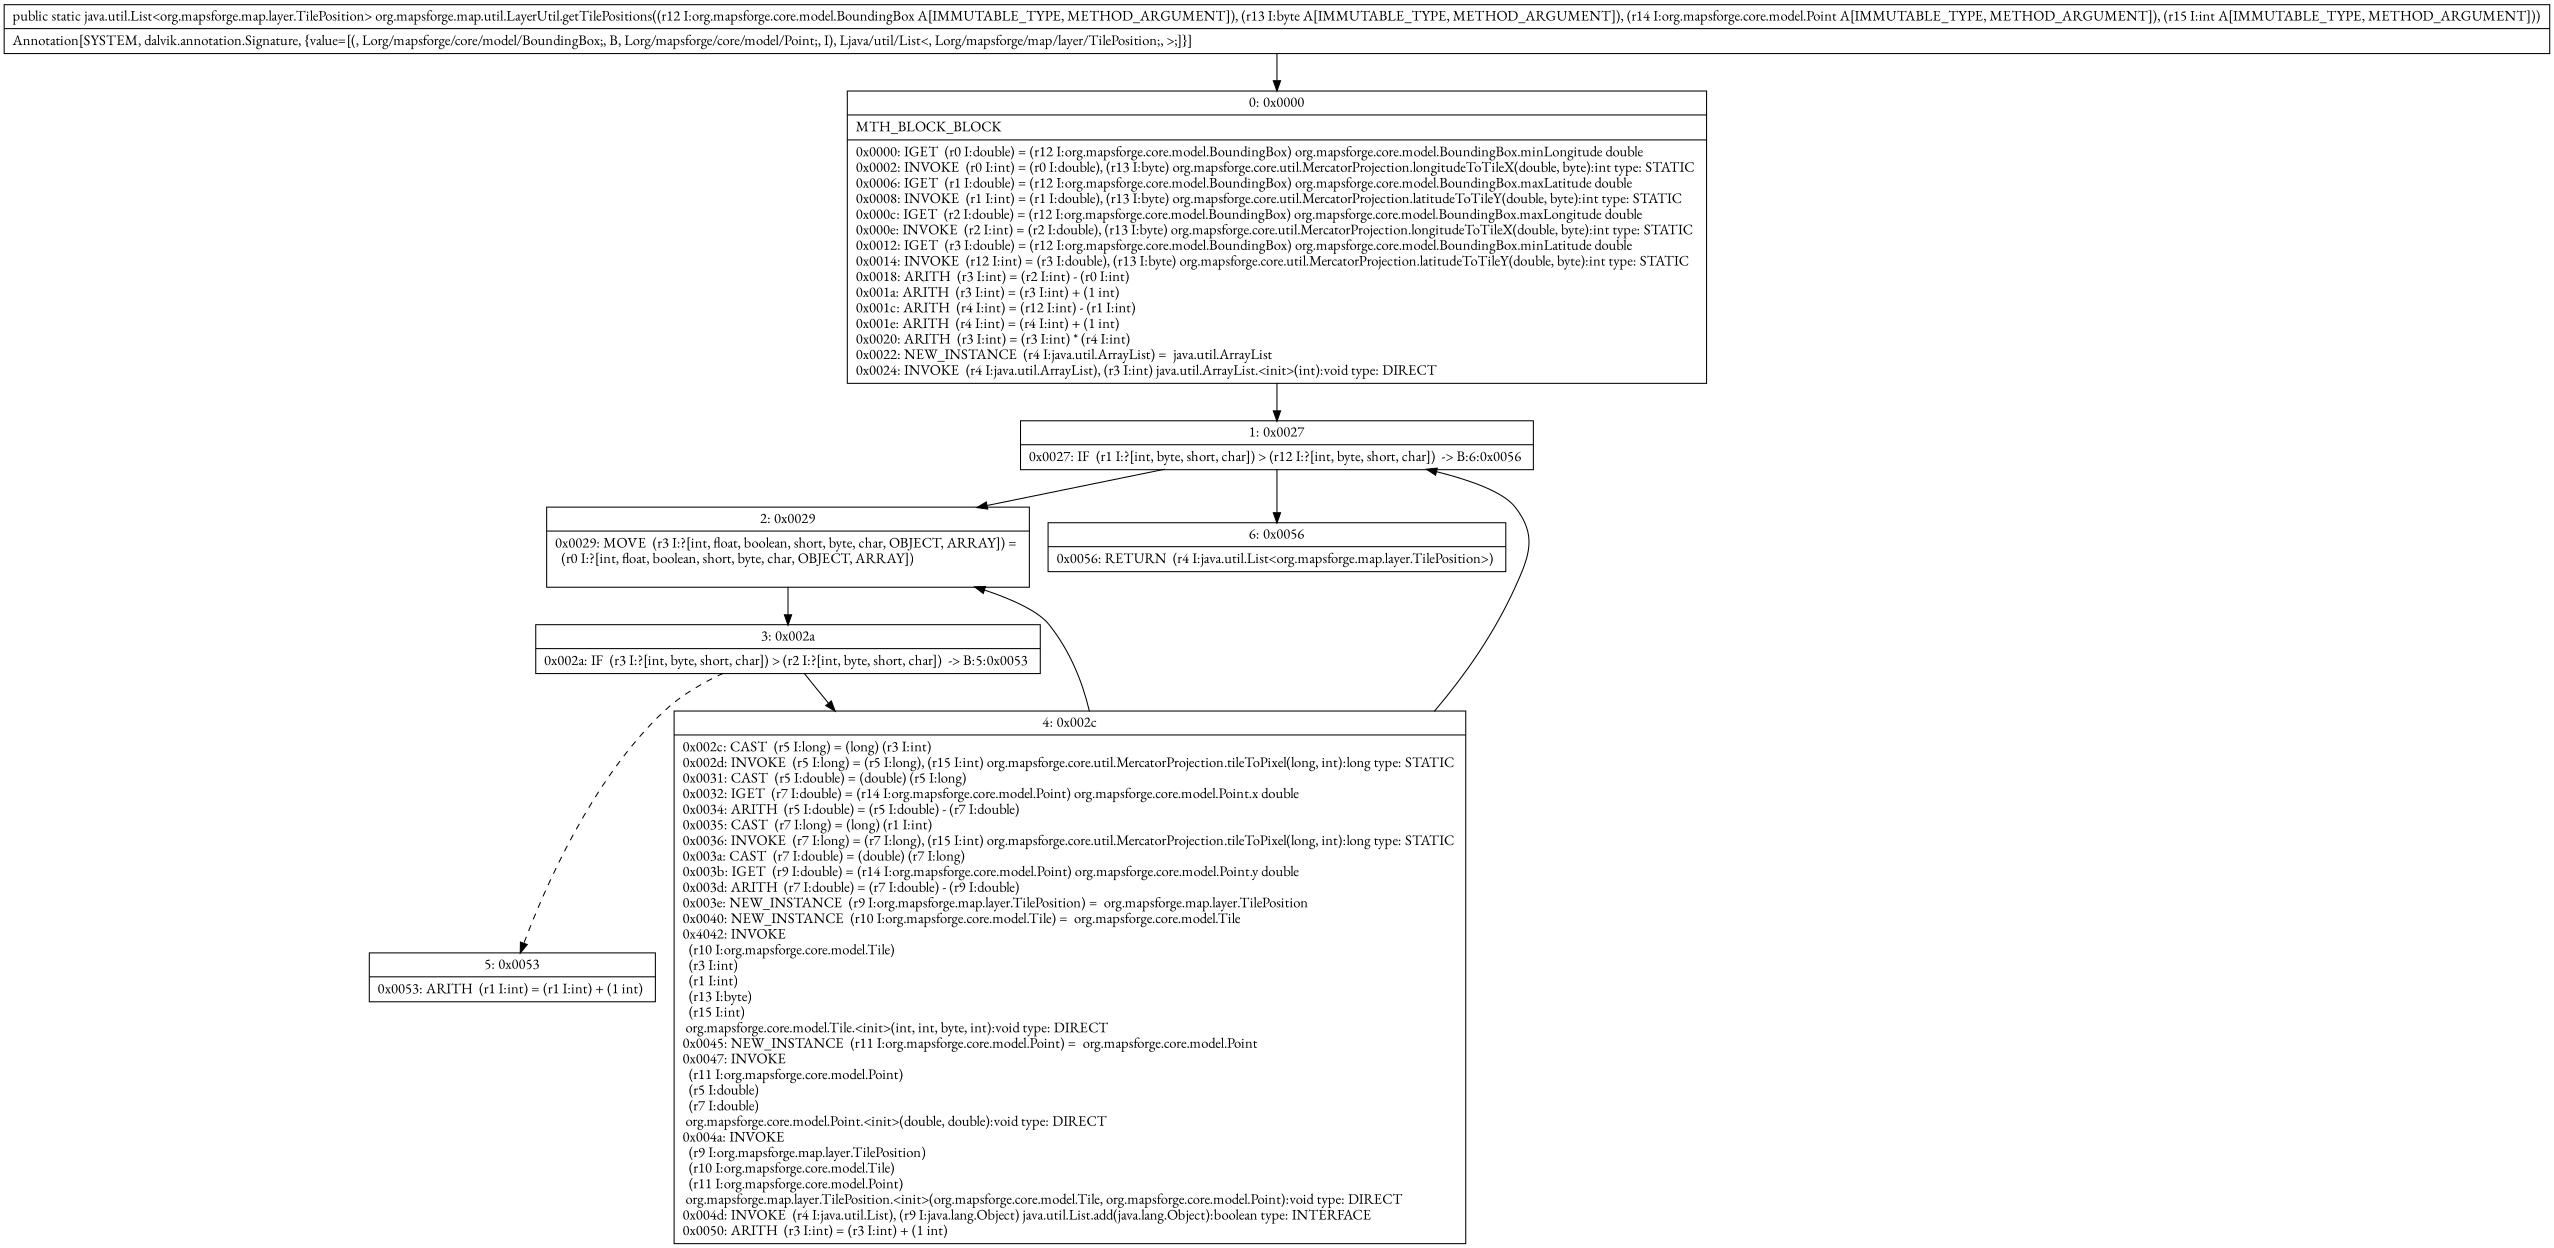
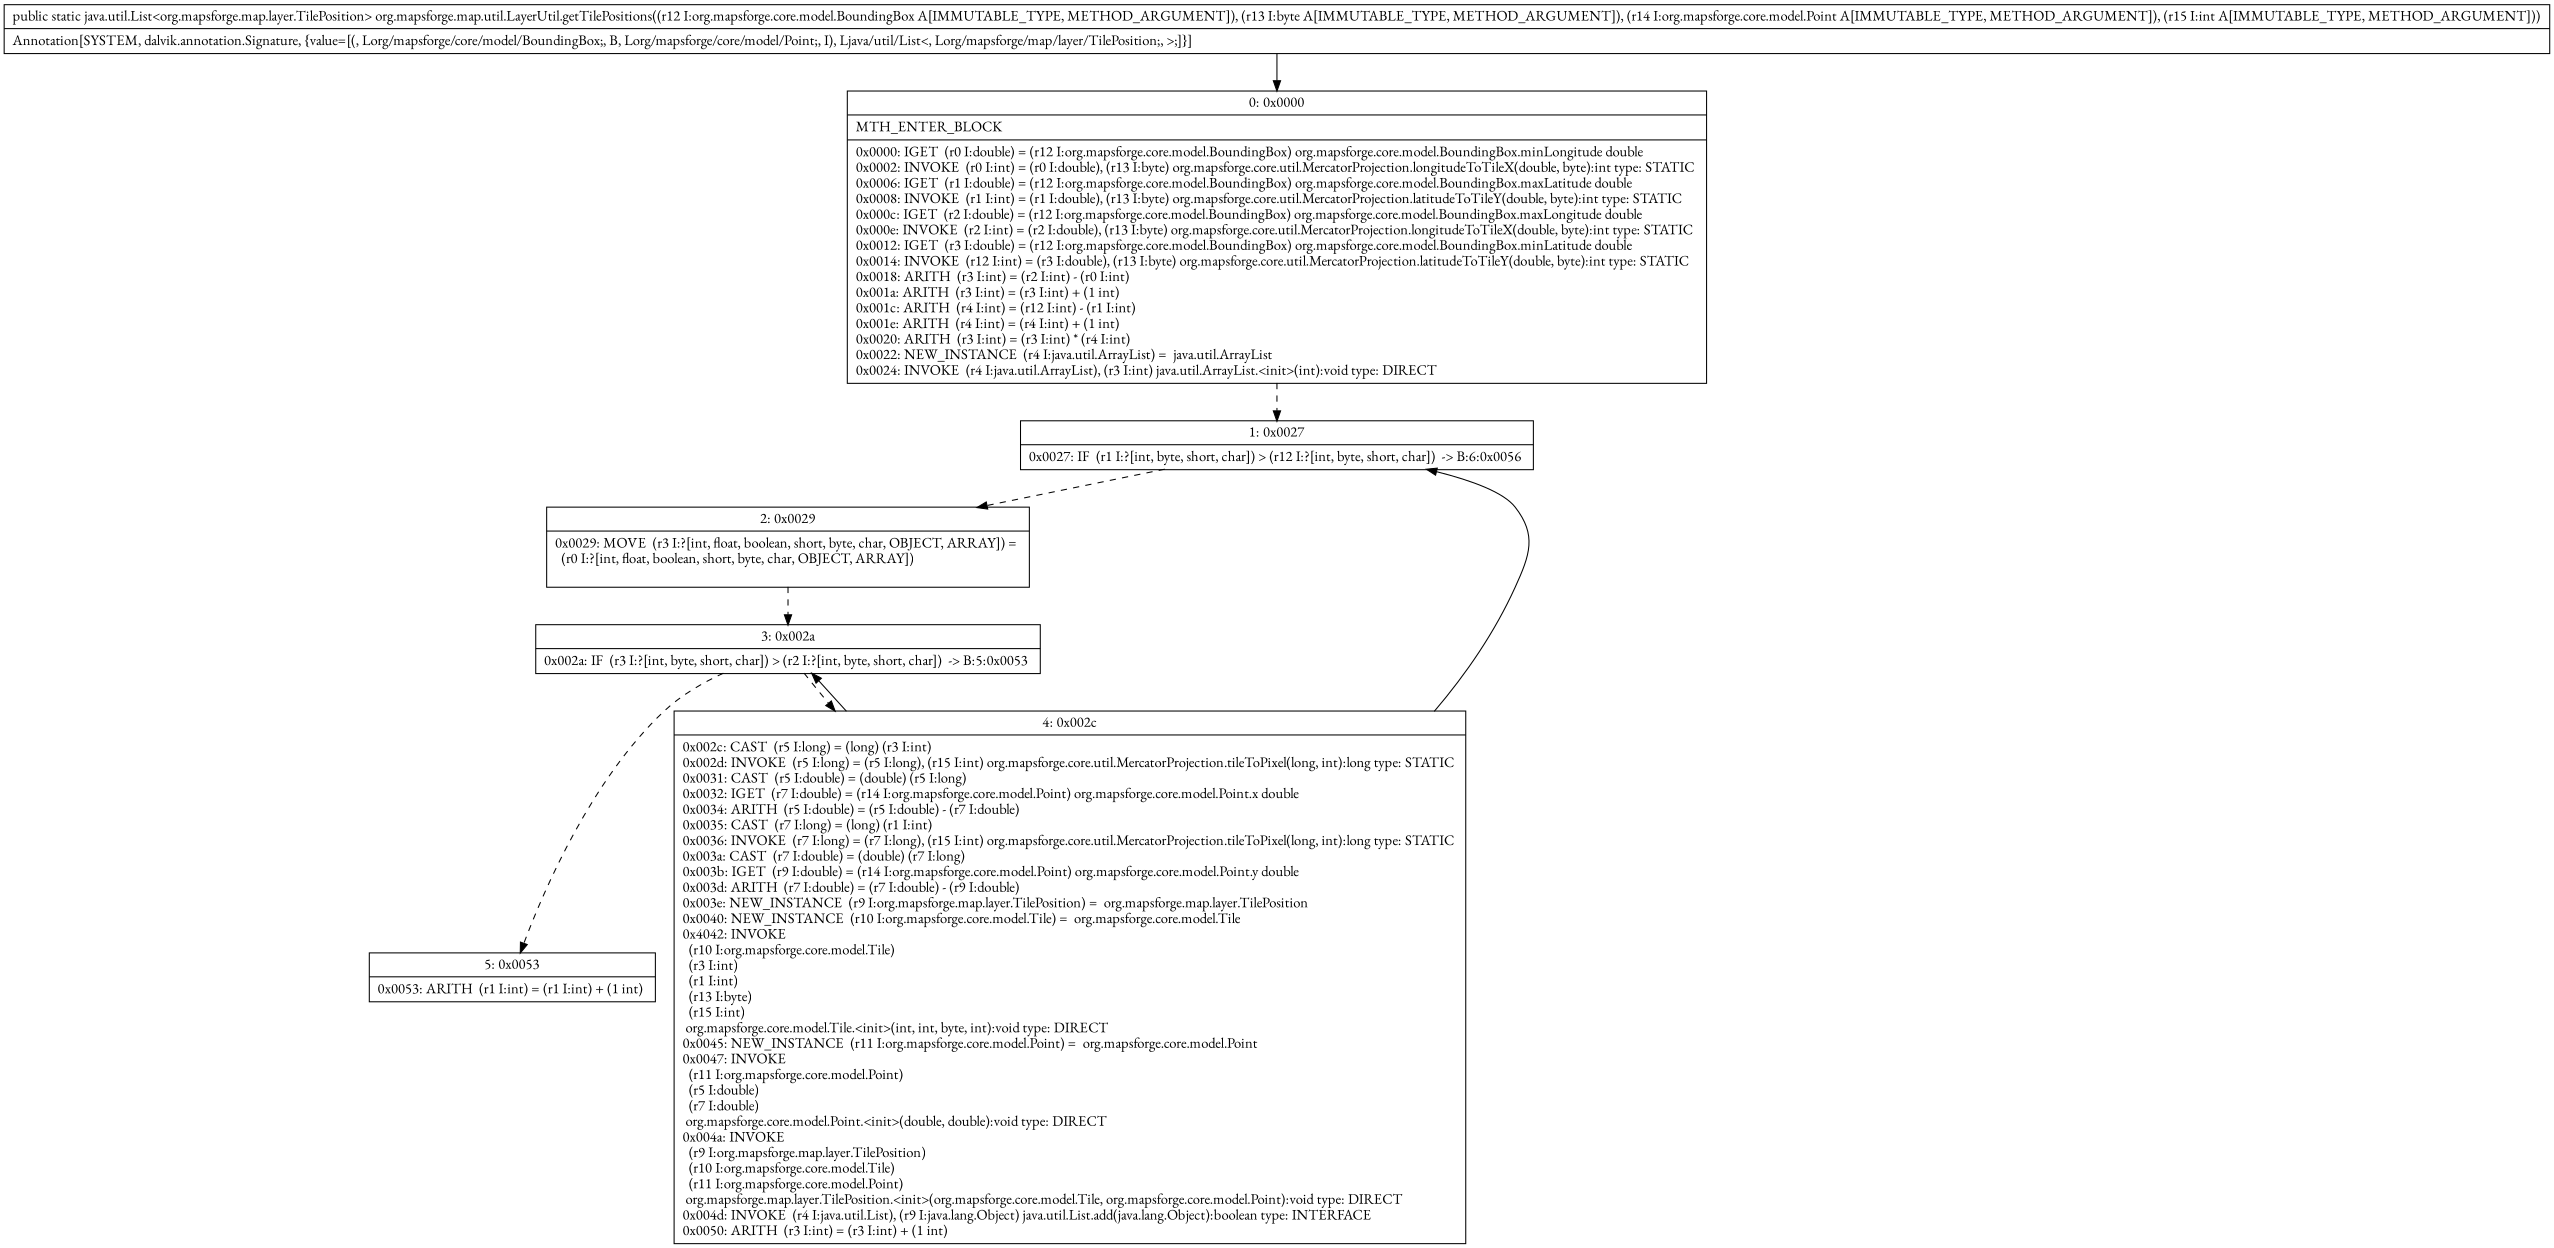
  digraph {
    fontname="EB Garamond"
    node [fontname="EB Garamond" shape=record]
    edge [fontname="EB Garamond"]
-   n1 [label="{0\:\ 0x0000|MTH_BLOCK_BLOCK\l|0x0000: IGET  (r0 I:double) = (r12 I:org.mapsforge.core.model.BoundingBox) org.mapsforge.core.model.BoundingBox.minLongitude double \l0x0002: INVOKE  (r0 I:int) = (r0 I:double), (r13 I:byte) org.mapsforge.core.util.MercatorProjection.longitudeToTileX(double, byte):int type: STATIC \l0x0006: IGET  (r1 I:double) = (r12 I:org.mapsforge.core.model.BoundingBox) org.mapsforge.core.model.BoundingBox.maxLatitude double \l0x0008: INVOKE  (r1 I:int) = (r1 I:double), (r13 I:byte) org.mapsforge.core.util.MercatorProjection.latitudeToTileY(double, byte):int type: STATIC \l0x000c: IGET  (r2 I:double) = (r12 I:org.mapsforge.core.model.BoundingBox) org.mapsforge.core.model.BoundingBox.maxLongitude double \l0x000e: INVOKE  (r2 I:int) = (r2 I:double), (r13 I:byte) org.mapsforge.core.util.MercatorProjection.longitudeToTileX(double, byte):int type: STATIC \l0x0012: IGET  (r3 I:double) = (r12 I:org.mapsforge.core.model.BoundingBox) org.mapsforge.core.model.BoundingBox.minLatitude double \l0x0014: INVOKE  (r12 I:int) = (r3 I:double), (r13 I:byte) org.mapsforge.core.util.MercatorProjection.latitudeToTileY(double, byte):int type: STATIC \l0x0018: ARITH  (r3 I:int) = (r2 I:int) \- (r0 I:int) \l0x001a: ARITH  (r3 I:int) = (r3 I:int) + (1 int) \l0x001c: ARITH  (r4 I:int) = (r12 I:int) \- (r1 I:int) \l0x001e: ARITH  (r4 I:int) = (r4 I:int) + (1 int) \l0x0020: ARITH  (r3 I:int) = (r3 I:int) * (r4 I:int) \l0x0022: NEW_INSTANCE  (r4 I:java.util.ArrayList) =  java.util.ArrayList \l0x0024: INVOKE  (r4 I:java.util.ArrayList), (r3 I:int) java.util.ArrayList.\<init\>(int):void type: DIRECT \l}"]
+   n1 [label="{0\:\ 0x0000|MTH_ENTER_BLOCK\l|0x0000: IGET  (r0 I:double) = (r12 I:org.mapsforge.core.model.BoundingBox) org.mapsforge.core.model.BoundingBox.minLongitude double \l0x0002: INVOKE  (r0 I:int) = (r0 I:double), (r13 I:byte) org.mapsforge.core.util.MercatorProjection.longitudeToTileX(double, byte):int type: STATIC \l0x0006: IGET  (r1 I:double) = (r12 I:org.mapsforge.core.model.BoundingBox) org.mapsforge.core.model.BoundingBox.maxLatitude double \l0x0008: INVOKE  (r1 I:int) = (r1 I:double), (r13 I:byte) org.mapsforge.core.util.MercatorProjection.latitudeToTileY(double, byte):int type: STATIC \l0x000c: IGET  (r2 I:double) = (r12 I:org.mapsforge.core.model.BoundingBox) org.mapsforge.core.model.BoundingBox.maxLongitude double \l0x000e: INVOKE  (r2 I:int) = (r2 I:double), (r13 I:byte) org.mapsforge.core.util.MercatorProjection.longitudeToTileX(double, byte):int type: STATIC \l0x0012: IGET  (r3 I:double) = (r12 I:org.mapsforge.core.model.BoundingBox) org.mapsforge.core.model.BoundingBox.minLatitude double \l0x0014: INVOKE  (r12 I:int) = (r3 I:double), (r13 I:byte) org.mapsforge.core.util.MercatorProjection.latitudeToTileY(double, byte):int type: STATIC \l0x0018: ARITH  (r3 I:int) = (r2 I:int) \- (r0 I:int) \l0x001a: ARITH  (r3 I:int) = (r3 I:int) + (1 int) \l0x001c: ARITH  (r4 I:int) = (r12 I:int) \- (r1 I:int) \l0x001e: ARITH  (r4 I:int) = (r4 I:int) + (1 int) \l0x0020: ARITH  (r3 I:int) = (r3 I:int) * (r4 I:int) \l0x0022: NEW_INSTANCE  (r4 I:java.util.ArrayList) =  java.util.ArrayList \l0x0024: INVOKE  (r4 I:java.util.ArrayList), (r3 I:int) java.util.ArrayList.\<init\>(int):void type: DIRECT \l}"]
    n2 [label="{1\:\ 0x0027|0x0027: IF  (r1 I:?[int, byte, short, char]) \> (r12 I:?[int, byte, short, char])  \-\> B:6:0x0056 \l}"]
    n3 [label="{2\:\ 0x0029|0x0029: MOVE  (r3 I:?[int, float, boolean, short, byte, char, OBJECT, ARRAY]) = \l  (r0 I:?[int, float, boolean, short, byte, char, OBJECT, ARRAY])\l \l}"]
-   n4 [label="{6\:\ 0x0056|0x0056: RETURN  (r4 I:java.util.List\<org.mapsforge.map.layer.TilePosition\>) \l}"]
    n5 [label="{3\:\ 0x002a|0x002a: IF  (r3 I:?[int, byte, short, char]) \> (r2 I:?[int, byte, short, char])  \-\> B:5:0x0053 \l}"]
    n6 [label="{4\:\ 0x002c|0x002c: CAST  (r5 I:long) = (long) (r3 I:int) \l0x002d: INVOKE  (r5 I:long) = (r5 I:long), (r15 I:int) org.mapsforge.core.util.MercatorProjection.tileToPixel(long, int):long type: STATIC \l0x0031: CAST  (r5 I:double) = (double) (r5 I:long) \l0x0032: IGET  (r7 I:double) = (r14 I:org.mapsforge.core.model.Point) org.mapsforge.core.model.Point.x double \l0x0034: ARITH  (r5 I:double) = (r5 I:double) \- (r7 I:double) \l0x0035: CAST  (r7 I:long) = (long) (r1 I:int) \l0x0036: INVOKE  (r7 I:long) = (r7 I:long), (r15 I:int) org.mapsforge.core.util.MercatorProjection.tileToPixel(long, int):long type: STATIC \l0x003a: CAST  (r7 I:double) = (double) (r7 I:long) \l0x003b: IGET  (r9 I:double) = (r14 I:org.mapsforge.core.model.Point) org.mapsforge.core.model.Point.y double \l0x003d: ARITH  (r7 I:double) = (r7 I:double) \- (r9 I:double) \l0x003e: NEW_INSTANCE  (r9 I:org.mapsforge.map.layer.TilePosition) =  org.mapsforge.map.layer.TilePosition \l0x0040: NEW_INSTANCE  (r10 I:org.mapsforge.core.model.Tile) =  org.mapsforge.core.model.Tile \l0x4042: INVOKE  \l  (r10 I:org.mapsforge.core.model.Tile)\l  (r3 I:int)\l  (r1 I:int)\l  (r13 I:byte)\l  (r15 I:int)\l org.mapsforge.core.model.Tile.\<init\>(int, int, byte, int):void type: DIRECT \l0x0045: NEW_INSTANCE  (r11 I:org.mapsforge.core.model.Point) =  org.mapsforge.core.model.Point \l0x0047: INVOKE  \l  (r11 I:org.mapsforge.core.model.Point)\l  (r5 I:double)\l  (r7 I:double)\l org.mapsforge.core.model.Point.\<init\>(double, double):void type: DIRECT \l0x004a: INVOKE  \l  (r9 I:org.mapsforge.map.layer.TilePosition)\l  (r10 I:org.mapsforge.core.model.Tile)\l  (r11 I:org.mapsforge.core.model.Point)\l org.mapsforge.map.layer.TilePosition.\<init\>(org.mapsforge.core.model.Tile, org.mapsforge.core.model.Point):void type: DIRECT \l0x004d: INVOKE  (r4 I:java.util.List), (r9 I:java.lang.Object) java.util.List.add(java.lang.Object):boolean type: INTERFACE \l0x0050: ARITH  (r3 I:int) = (r3 I:int) + (1 int) \l}"]
    n7 [label="{5\:\ 0x0053|0x0053: ARITH  (r1 I:int) = (r1 I:int) + (1 int) \l}"]
    n8 [label="{public static java.util.List\<org.mapsforge.map.layer.TilePosition\> org.mapsforge.map.util.LayerUtil.getTilePositions((r12 I:org.mapsforge.core.model.BoundingBox A[IMMUTABLE_TYPE, METHOD_ARGUMENT]), (r13 I:byte A[IMMUTABLE_TYPE, METHOD_ARGUMENT]), (r14 I:org.mapsforge.core.model.Point A[IMMUTABLE_TYPE, METHOD_ARGUMENT]), (r15 I:int A[IMMUTABLE_TYPE, METHOD_ARGUMENT]))  | Annotation[SYSTEM, dalvik.annotation.Signature, \{value=[(, Lorg\/mapsforge\/core\/model\/BoundingBox;, B, Lorg\/mapsforge\/core\/model\/Point;, I), Ljava\/util\/List\<, Lorg\/mapsforge\/map\/layer\/TilePosition;, \>;]\}]\l}"]
-   n1 -> n2
-   n2 -> n3 [style=solid]
-   n2 -> n4
-   n3 -> n5
-   n5 -> n6 [style=solid]
+   n1 -> n2 [style=dashed]
+   n2 -> n3 [style=dashed]
+   n3 -> n5 [style=dashed]
+   n5 -> n6 [style=dashed]
    n5 -> n7 [style=dashed]
    n6 -> n2
-   n6 -> n3
+   n6 -> n5
    n8 -> n1
  }
